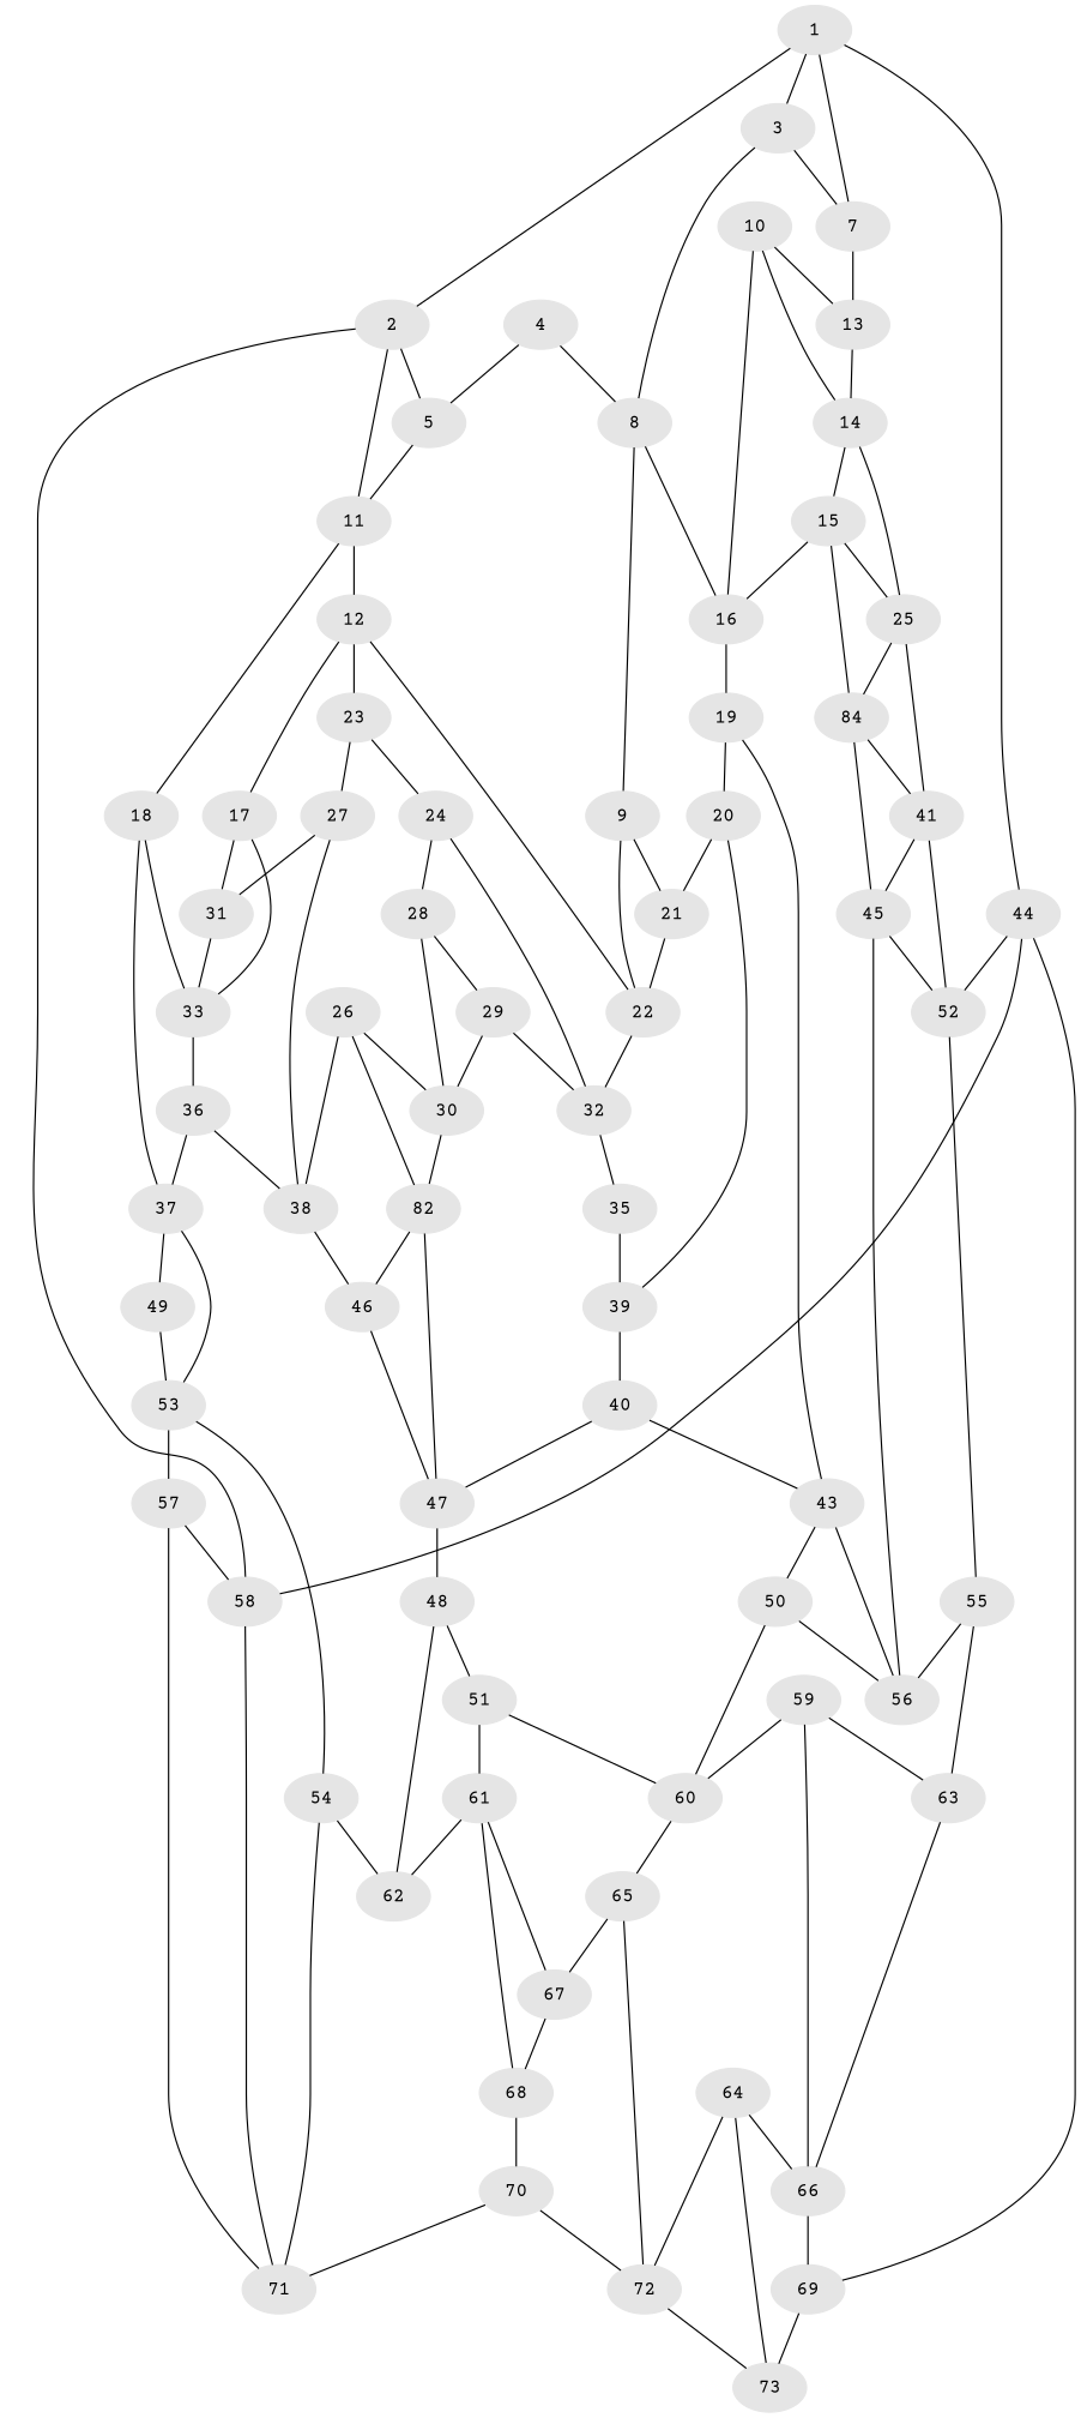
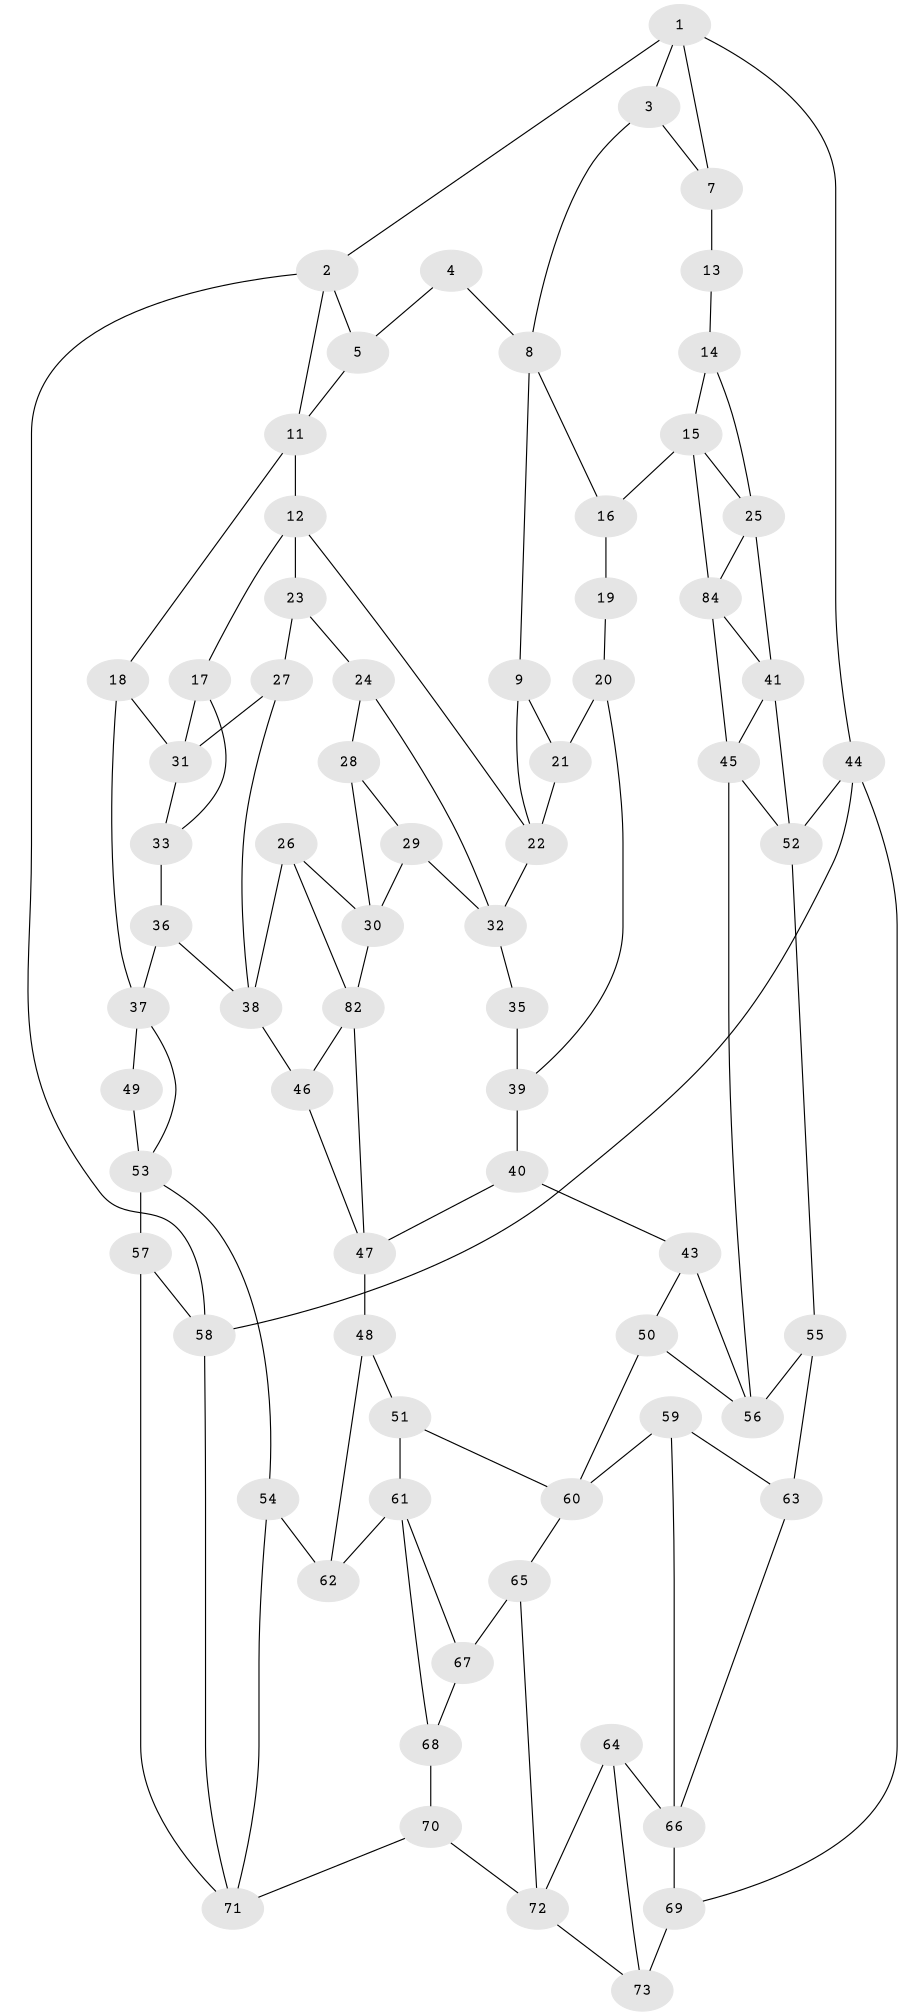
  graph {
    fontname="Courier Prime"
    node [color=gray90 fontname="Courier Prime" style=filled]
    edge [fontname="Courier Prime" weight=1.0]
    1
    2
    3
    7
    44
    5
    11
    58
    8
    13
    52
    69
    12
    18
    71
    9
    16
    4
    21
    22
    14
    19
    32
-   10
    15
    25
    17
    23
    33
    37
    31
    24
    27
    n34 [label=84]
    41
    45
    20
    43
    36
    49
    53
    39
    50
    56
    40
    35
    28
    38
    30
    29
    26
    n52 [label=82]
    46
    47
    54
    57
    48
    55
    60
    73
    51
    62
    61
    65
    67
    68
    63
    66
    59
    72
    70
    64
    1 -- 2
    1 -- 3
    1 -- 7
    1 -- 44
    2 -- 5
    2 -- 11
    2 -- 58
    3 -- 7
    3 -- 8
    7 -- 13 [weight=2.0]
    44 -- 58
    44 -- 52
    44 -- 69
    5 -- 11
    11 -- 12
    11 -- 18
    58 -- 71
    8 -- 9
    8 -- 16
    13 -- 14
    52 -- 55
    69 -- 73 [weight=2.0]
    12 -- 22
    12 -- 17
    12 -- 23
-   18 -- 33
+   18 -- 31
    18 -- 37
    9 -- 21
    9 -- 22
    16 -- 19
    4 -- 5
    4 -- 8
    21 -- 22
    22 -- 32
    14 -- 15
    14 -- 25
    19 -- 20
-   19 -- 43
    32 -- 35
-   10 -- 13
-   10 -- 16
-   10 -- 14
    15 -- 16
    15 -- 25
    15 -- n34
    25 -- n34
    25 -- 41
    17 -- 33
    17 -- 31
    23 -- 24
    23 -- 27
    33 -- 36
    37 -- 49
    37 -- 53
    31 -- 33
    24 -- 32
    24 -- 28 [weight=2.0]
    27 -- 31 [weight=2.0]
    27 -- 38
    n34 -- 41
    n34 -- 45
    41 -- 52
    41 -- 45
    45 -- 52
    45 -- 56
    20 -- 21
    20 -- 39
    43 -- 50
    43 -- 56
    36 -- 37
    36 -- 38
    49 -- 53
    53 -- 54
    53 -- 57 [weight=2.0]
    39 -- 40
    50 -- 56
    50 -- 60
    40 -- 43
    40 -- 47
    35 -- 39 [weight=2.0]
    28 -- 30
    28 -- 29
    38 -- 46
    30 -- n52
    29 -- 32
    29 -- 30
    26 -- 38
    26 -- 30
    26 -- n52
    n52 -- 46
    n52 -- 47
    46 -- 47
    47 -- 48
    54 -- 71
    54 -- 62 [weight=2.0]
    57 -- 58
    57 -- 71
    48 -- 51
    48 -- 62
    55 -- 56
    55 -- 63 [weight=2.0]
    60 -- 65
    51 -- 60
    51 -- 61
    61 -- 62
    61 -- 67
    61 -- 68
    65 -- 67 [weight=2.0]
    65 -- 72
    67 -- 68
    68 -- 70
    63 -- 66
    66 -- 69
    59 -- 60
    59 -- 63
    59 -- 66
    72 -- 73
    70 -- 71
    70 -- 72
    64 -- 73
    64 -- 66
    64 -- 72
  }
